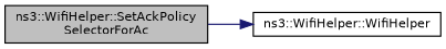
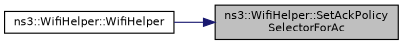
  digraph {
    rankdir=RL
    node [color=black fontname=Helvetica fontsize=10 shape=record style=filled]
    n1 [fillcolor=grey75 fontcolor=black height=0.2 label="ns3::WifiHelper::SetAckPolicy\lSelectorForAc" width=0.4]
    n2 [fillcolor=white height=0.2 label="ns3::WifiHelper::WifiHelper" width=0.4]
-   n2 -> n1 [color=midnightblue dir=back fontname=Helvetica fontsize=10 labelfontname=Helvetica labelfontsize=10 style=solid]
+   n1 -> n2 [color=midnightblue dir=back fontname=Helvetica fontsize=10 labelfontname=Helvetica labelfontsize=10 style=solid]
  }
